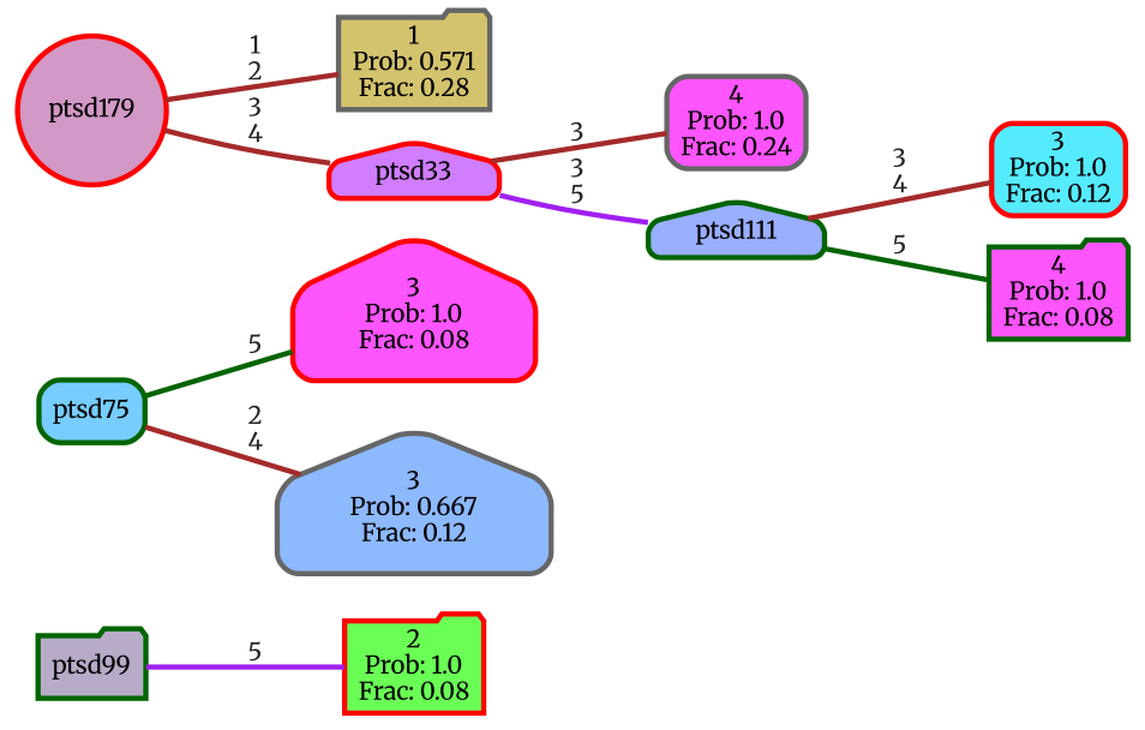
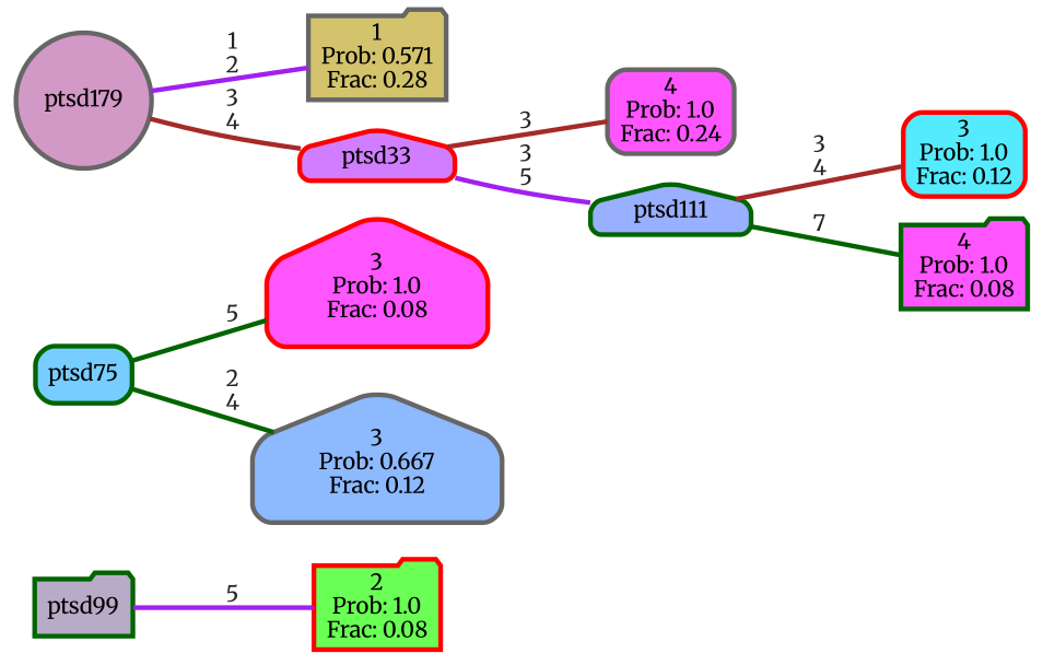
  graph {
    fontname=Merriweather
    rankdir=LR
    ranksep="0 equally"
    splines=straight
    node [color=red fillcolor="#ff55ff" fontcolor=black fontname=Merriweather penwidth=3 shape=folder style="filled, rounded"]
    edge [color=brown fontcolor=grey14 fontname=Merriweather fontweight=bold penwidth=3]
    n1 [fillcolor="#6aff55" label="2\nProb: 1.0\nFrac: 0.08"]
    n2 [color=darkgreen fillcolor="#b7abc8" label=ptsd99]
    n3 [label="3\nProb: 1.0\nFrac: 0.08" shape=house]
    n4 [color=darkgreen fillcolor="#77cdff" label=ptsd75 shape=box]
    n5 [color=gray40 fillcolor="#8db9ff" label="3\nProb: 0.667\nFrac: 0.12" shape=house]
-   n6 [fillcolor="#d298c6" label=ptsd179 shape=circle]
+   n6 [color=gray40 fillcolor="#d298c6" label=ptsd179 shape=circle]
    n7 [color=gray40 fillcolor="#d4c36d" label="1\nProb: 0.571\nFrac: 0.28"]
    n8 [fillcolor="#d07dff" label=ptsd33 shape=house]
    n9 [color=gray40 label="4\nProb: 1.0\nFrac: 0.24" shape=box]
    n10 [color=darkgreen fillcolor="#99afff" label=ptsd111 shape=house]
    n11 [fillcolor="#55ebff" label="3\nProb: 1.0\nFrac: 0.12" shape=box]
    n12 [color=darkgreen label="4\nProb: 1.0\nFrac: 0.08"]
    subgraph sub_1 {
      rank=same
    }
    n2 -- n1 [color=purple label=" 5"]
    n4 -- n3 [color=darkgreen label=" 5"]
-   n4 -- n5 [label=" 2\n 4"]
-   n6 -- n7 [label=" 1\n 2"]
+   n4 -- n5 [color=darkgreen label=" 2\n 4"]
+   n6 -- n7 [color=purple label=" 1\n 2"]
    n6 -- n8 [label=" 3\n 4"]
    n8 -- n9 [label=" 3"]
    n8 -- n10 [color=purple label=" 3\n 5"]
    n10 -- n11 [label=" 3\n 4"]
-   n10 -- n12 [color=darkgreen label=" 5"]
+   n10 -- n12 [color=darkgreen label=" 7"]
  }
